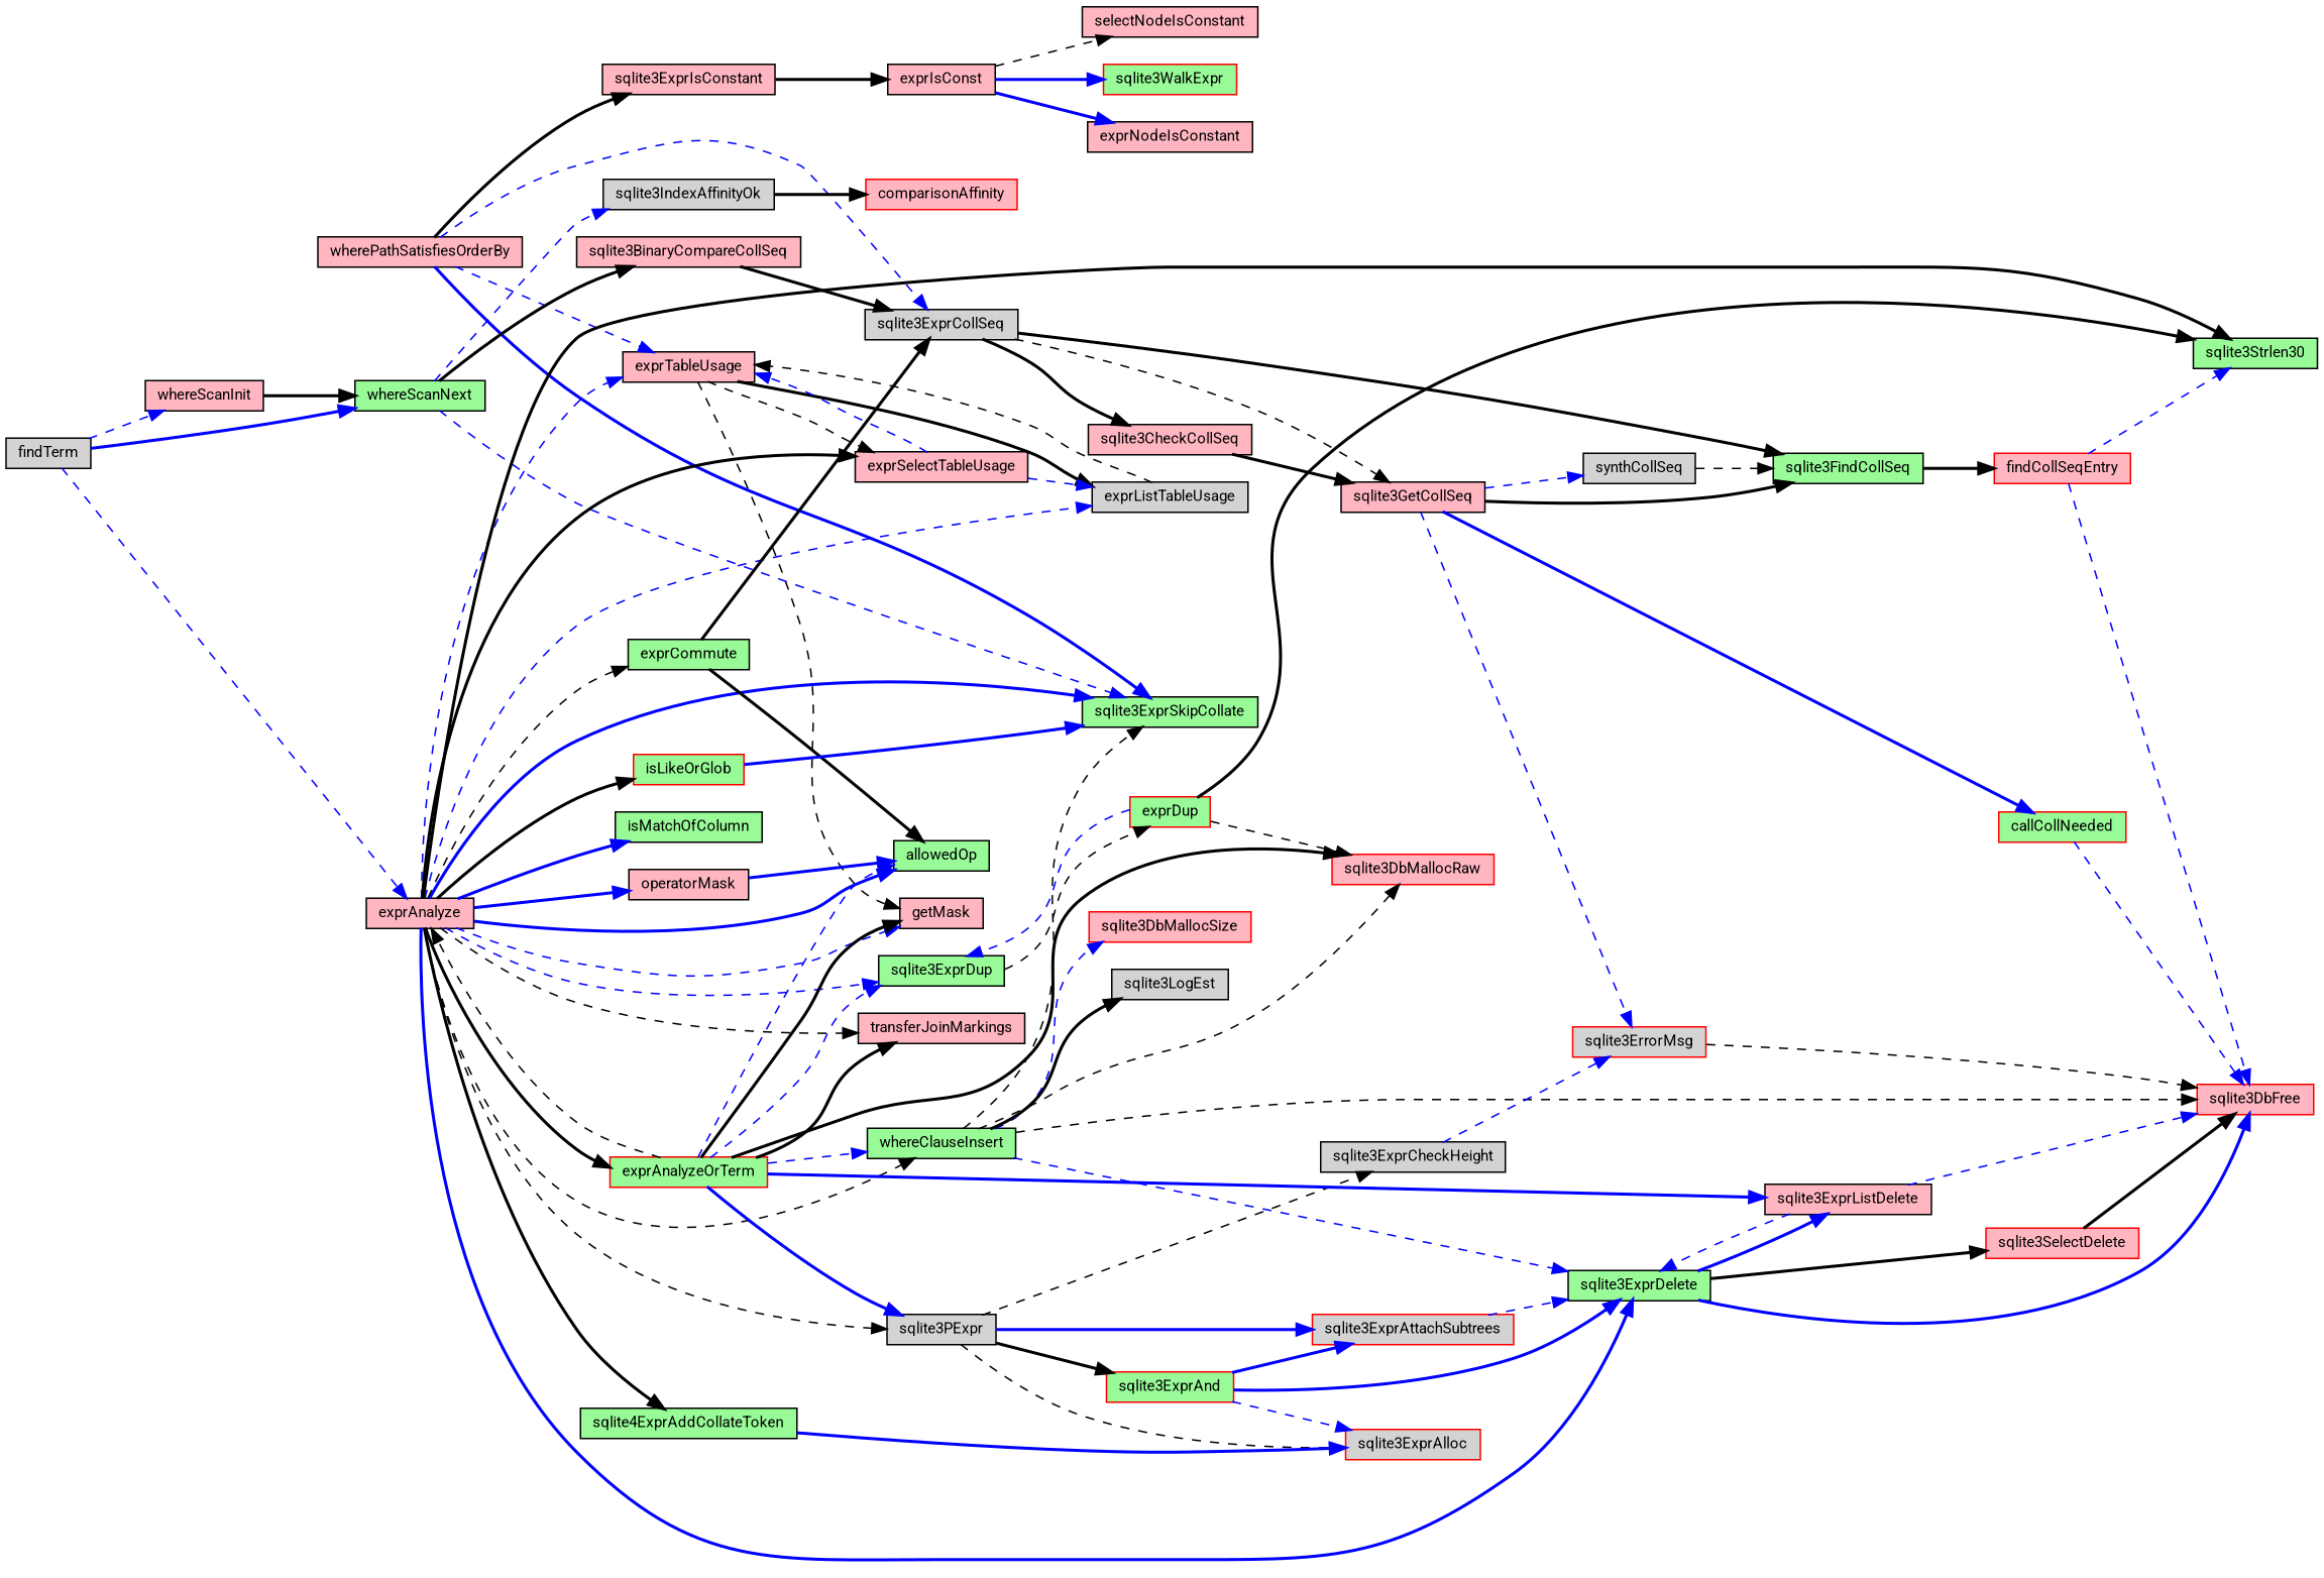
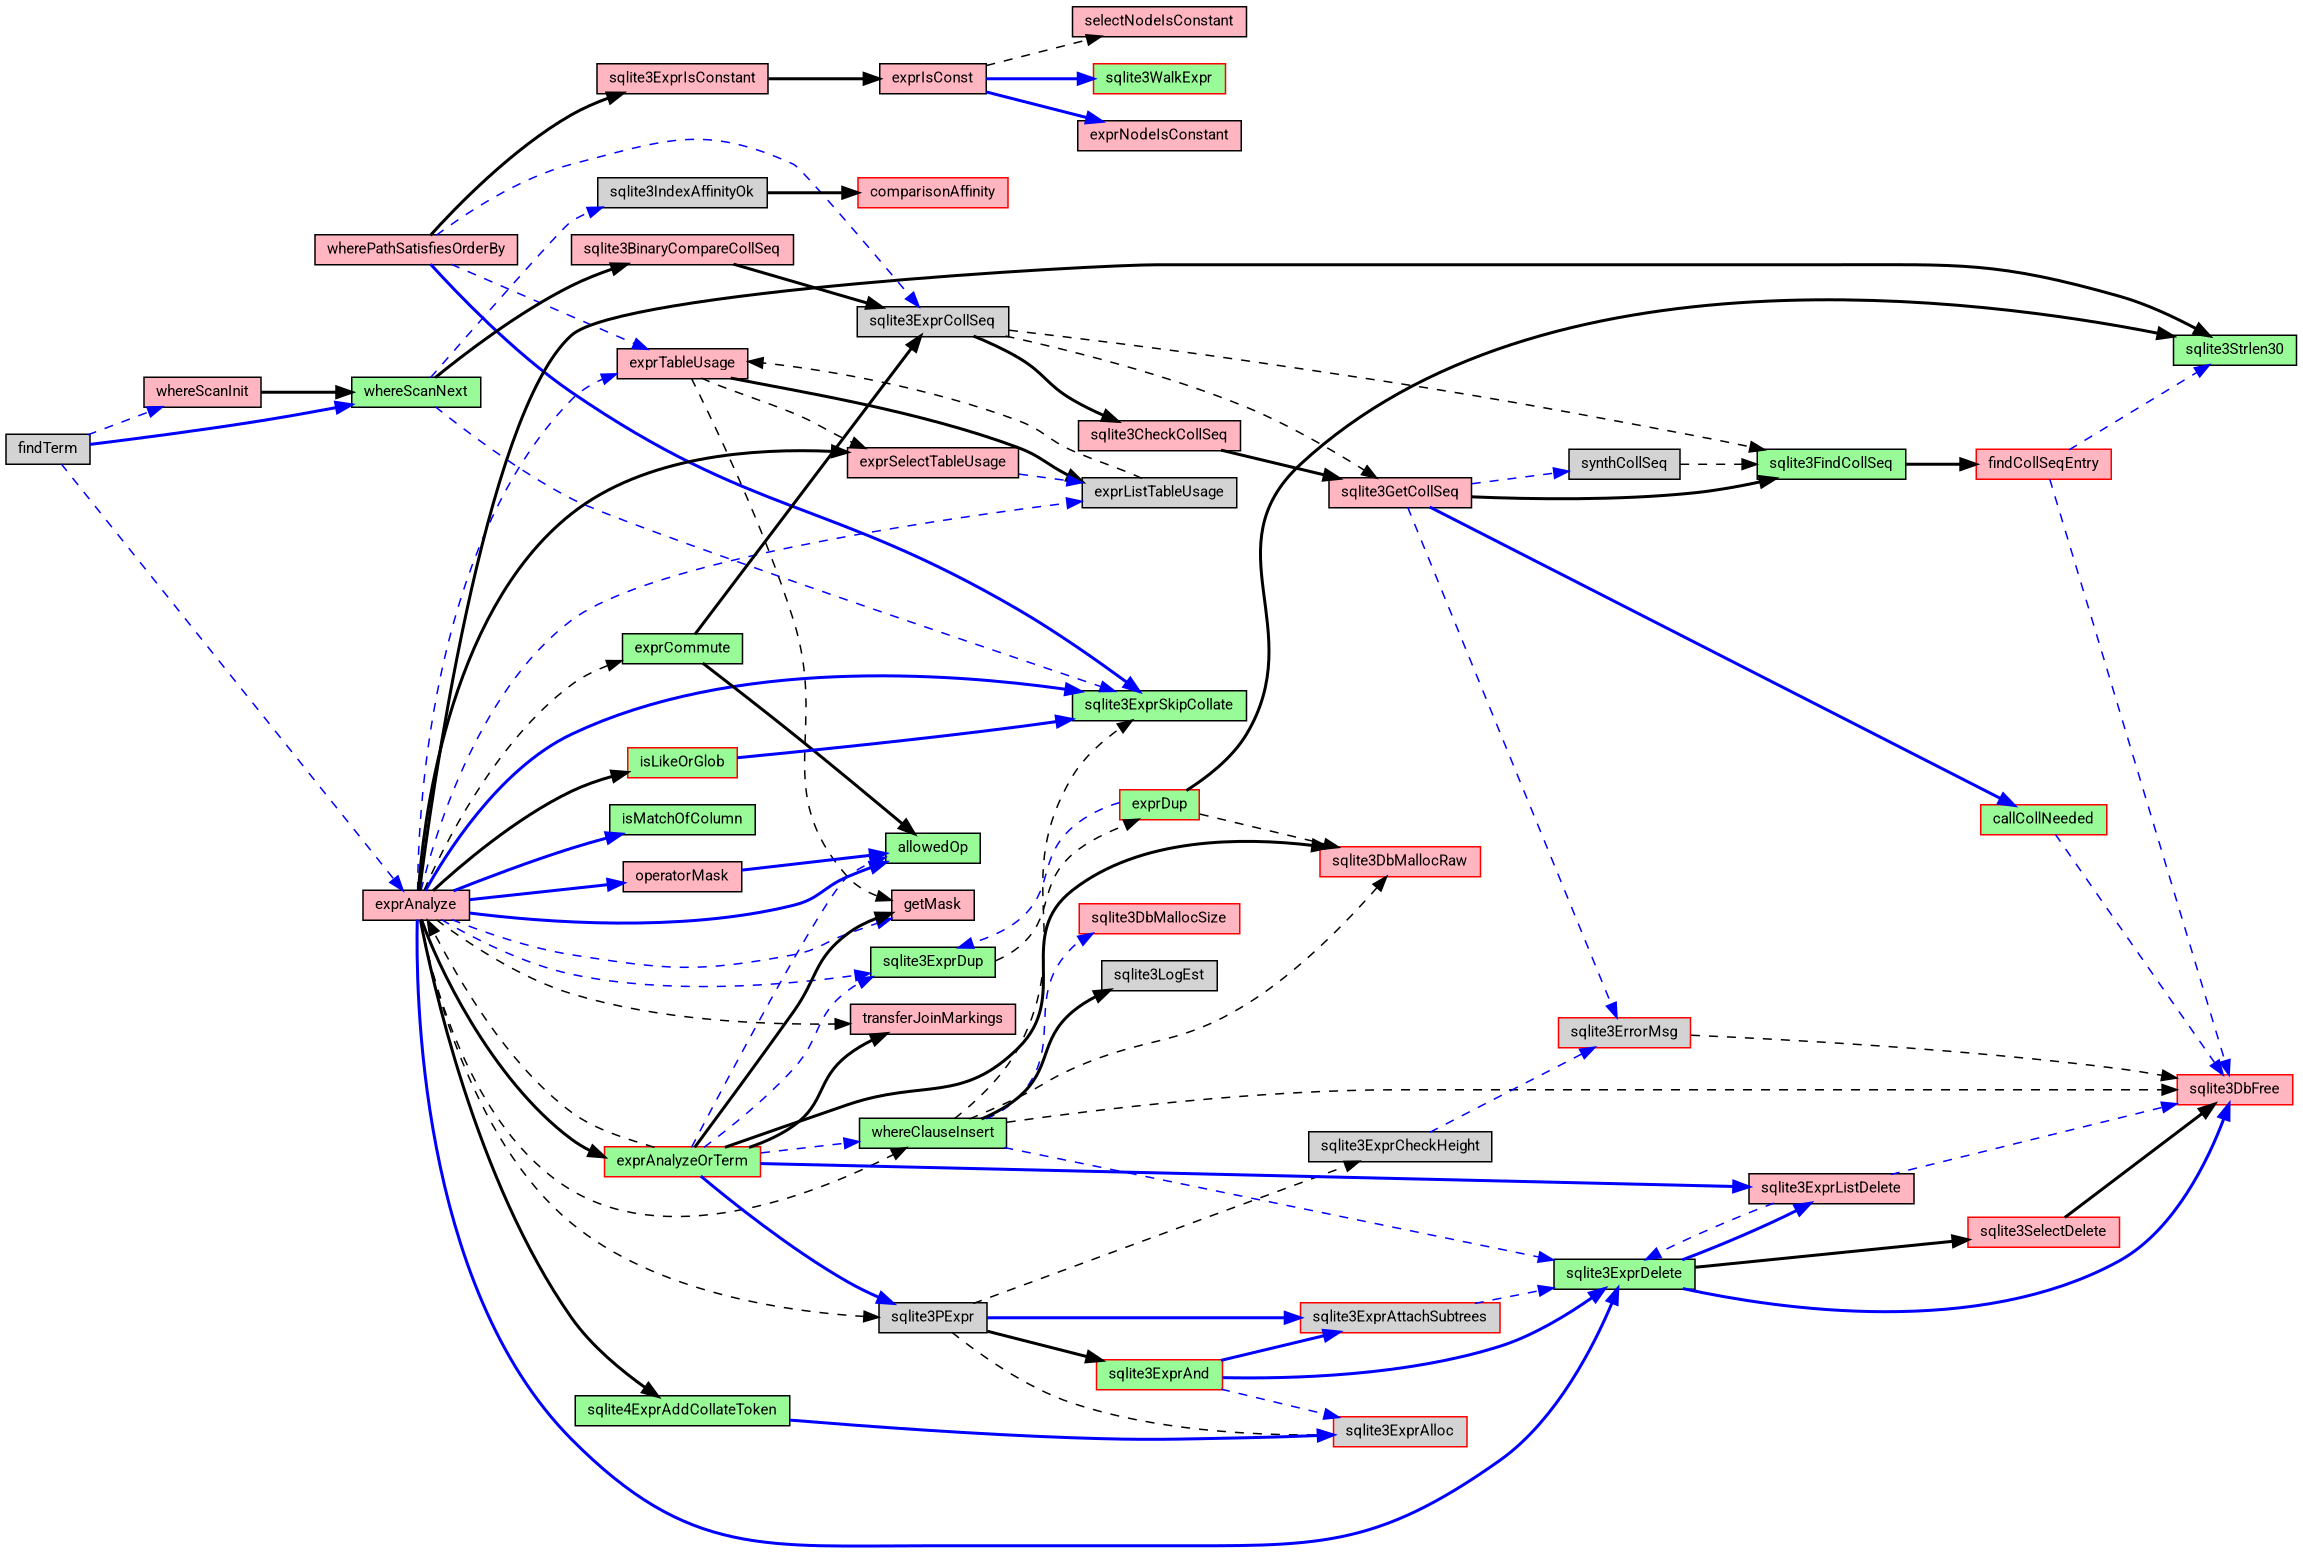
  digraph {
    fontname=Roboto
    rankdir=LR
    node [color=black fillcolor=lightpink fontname=Roboto fontsize=10 shape=record style=filled]
    edge [color=blue fontname=Roboto fontsize=10 labelfontname=FreeSans labelfontsize=10 style=bold]
    n1 [fontcolor=black height=0.2 label=wherePathSatisfiesOrderBy width=0.4]
    n2 [fillcolor=palegreen height=0.2 label=sqlite3ExprSkipCollate width=0.4]
    n3 [fillcolor=lightgrey height=0.2 label=sqlite3ExprCollSeq width=0.4]
    n4 [height=0.2 label=exprTableUsage width=0.4]
    n5 [height=0.2 label=sqlite3ExprIsConstant width=0.4]
    n6 [fillcolor=lightgrey height=0.2 label=findTerm width=0.4]
    n7 [height=0.2 label=whereScanInit width=0.4]
    n8 [fillcolor=palegreen height=0.2 label=whereScanNext width=0.4]
    n9 [height=0.2 label=exprAnalyze width=0.4]
    n10 [height=0.2 label=sqlite3GetCollSeq width=0.4]
    n11 [fillcolor=palegreen height=0.2 label=sqlite3FindCollSeq width=0.4]
    n12 [height=0.2 label=sqlite3CheckCollSeq width=0.4]
    n13 [height=0.2 label=getMask width=0.4]
    n14 [height=0.2 label=exprSelectTableUsage width=0.4]
    n15 [fillcolor=lightgrey height=0.2 label=exprListTableUsage width=0.4]
    n16 [height=0.2 label=exprIsConst width=0.4]
    n17 [fillcolor=lightgrey height=0.2 label=sqlite3IndexAffinityOk width=0.4]
    n18 [height=0.2 label=sqlite3BinaryCompareCollSeq width=0.4]
    n19 [fillcolor=palegreen height=0.2 label=sqlite3Strlen30 width=0.4]
    n20 [fillcolor=palegreen height=0.2 label=allowedOp width=0.4]
    n21 [height=0.2 label=operatorMask width=0.4]
    n22 [fillcolor=palegreen height=0.2 label=sqlite3ExprDup width=0.4]
    n23 [fillcolor=palegreen height=0.2 label=sqlite3ExprDelete width=0.4]
    n24 [fillcolor=palegreen height=0.2 label=whereClauseInsert width=0.4]
    n25 [fillcolor=palegreen height=0.2 label=exprCommute width=0.4]
    n26 [fillcolor=lightgrey height=0.2 label=sqlite3PExpr width=0.4]
    n27 [height=0.2 label=transferJoinMarkings width=0.4]
    n28 [color=red fillcolor=palegreen height=0.2 label=exprAnalyzeOrTerm width=0.4]
    n29 [color=red fillcolor=palegreen height=0.2 label=isLikeOrGlob width=0.4]
    n30 [fillcolor=palegreen height=0.2 label=sqlite4ExprAddCollateToken width=0.4]
    n31 [fillcolor=palegreen height=0.2 label=isMatchOfColumn width=0.4]
    n32 [color=red height=0.2 label=comparisonAffinity width=0.4]
    n33 [color=red fillcolor=palegreen height=0.2 label=callCollNeeded width=0.4]
    n34 [fillcolor=lightgrey height=0.2 label=synthCollSeq width=0.4]
    n35 [color=red fillcolor=lightgrey height=0.2 label=sqlite3ErrorMsg width=0.4]
    n36 [color=red height=0.2 label=findCollSeqEntry width=0.4]
    n37 [color=red height=0.2 label=sqlite3DbFree width=0.4]
    n38 [color=red fillcolor=palegreen height=0.2 label=exprDup width=0.4]
    n39 [color=red height=0.2 label=sqlite3SelectDelete width=0.4]
    n40 [height=0.2 label=sqlite3ExprListDelete width=0.4]
    n41 [color=red height=0.2 label=sqlite3DbMallocRaw width=0.4]
    n42 [color=red height=0.2 label=sqlite3DbMallocSize width=0.4]
    n43 [fillcolor=lightgrey height=0.2 label=sqlite3LogEst width=0.4]
    n44 [color=red fillcolor=palegreen height=0.2 label=sqlite3ExprAnd width=0.4]
    n45 [color=red fillcolor=lightgrey height=0.2 label=sqlite3ExprAlloc width=0.4]
    n46 [color=red fillcolor=lightgrey height=0.2 label=sqlite3ExprAttachSubtrees width=0.4]
    n47 [fillcolor=lightgrey height=0.2 label=sqlite3ExprCheckHeight width=0.4]
    n48 [height=0.2 label=exprNodeIsConstant width=0.4]
    n49 [height=0.2 label=selectNodeIsConstant width=0.4]
    n50 [color=red fillcolor=palegreen height=0.2 label=sqlite3WalkExpr width=0.4]
    n1 -> n2
    n1 -> n3 [style=dashed]
    n1 -> n4 [style=dashed]
    n1 -> n5 [color=black]
    n3 -> n10 [color=black style=dashed]
-   n3 -> n11 [color=black]
+   n3 -> n11 [color=black style=dashed]
    n3 -> n12 [color=black]
    n4 -> n13 [color=black style=dashed]
    n4 -> n14 [color=black style=dashed]
    n4 -> n15 [color=black]
    n5 -> n16 [color=black]
    n6 -> n7 [style=dashed]
    n6 -> n8
    n6 -> n9 [style=dashed]
    n7 -> n8 [color=black]
    n8 -> n2 [style=dashed]
    n8 -> n17 [style=dashed]
    n8 -> n18 [color=black]
    n9 -> n2
    n9 -> n4 [style=dashed]
    n9 -> n13 [style=dashed]
    n9 -> n14 [color=black]
    n9 -> n15 [style=dashed]
    n9 -> n19 [color=black]
    n9 -> n20
    n9 -> n21
    n9 -> n22 [style=dashed]
    n9 -> n23
    n9 -> n24 [color=black style=dashed]
    n9 -> n25 [color=black style=dashed]
    n9 -> n26 [color=black style=dashed]
    n9 -> n27 [color=black style=dashed]
    n9 -> n28 [color=black]
    n9 -> n29 [color=black]
    n9 -> n30 [color=black]
    n9 -> n31
    n10 -> n11 [color=black]
    n10 -> n33
    n10 -> n34 [style=dashed]
    n10 -> n35 [style=dashed]
    n11 -> n36 [color=black]
    n12 -> n10 [color=black]
-   n14 -> n4 [style=dashed]
    n14 -> n15 [style=dashed]
    n15 -> n4 [color=black style=dashed]
    n16 -> n48
    n16 -> n49 [color=black style=dashed]
    n16 -> n50
    n17 -> n32 [color=black]
    n18 -> n3 [color=black]
    n21 -> n20
    n22 -> n38 [color=black style=dashed]
    n23 -> n37
    n23 -> n39 [color=black]
    n23 -> n40
    n24 -> n2 [color=black style=dashed]
    n24 -> n23 [style=dashed]
    n24 -> n37 [color=black style=dashed]
    n24 -> n41 [color=black style=dashed]
    n24 -> n42 [style=dashed]
    n24 -> n43 [color=black]
    n25 -> n3 [color=black]
    n25 -> n20 [color=black]
    n26 -> n44 [color=black]
    n26 -> n45 [color=black style=dashed]
    n26 -> n46
    n26 -> n47 [color=black style=dashed]
    n28 -> n9 [color=black style=dashed]
    n28 -> n13 [color=black]
    n28 -> n20 [style=dashed]
    n28 -> n22 [style=dashed]
    n28 -> n24 [style=dashed]
    n28 -> n26
    n28 -> n27 [color=black]
    n28 -> n40
    n28 -> n41 [color=black]
    n29 -> n2
    n30 -> n45
    n33 -> n37 [style=dashed]
    n34 -> n11 [color=black style=dashed]
    n35 -> n37 [color=black style=dashed]
    n36 -> n19 [style=dashed]
    n36 -> n37 [style=dashed]
    n38 -> n19 [color=black]
    n38 -> n22 [style=dashed]
    n38 -> n41 [color=black style=dashed]
    n39 -> n37 [color=black]
    n40 -> n23 [style=dashed]
    n40 -> n37 [style=dashed]
    n44 -> n23
    n44 -> n45 [style=dashed]
    n44 -> n46
    n46 -> n23 [style=dashed]
    n47 -> n35 [style=dashed]
  }
